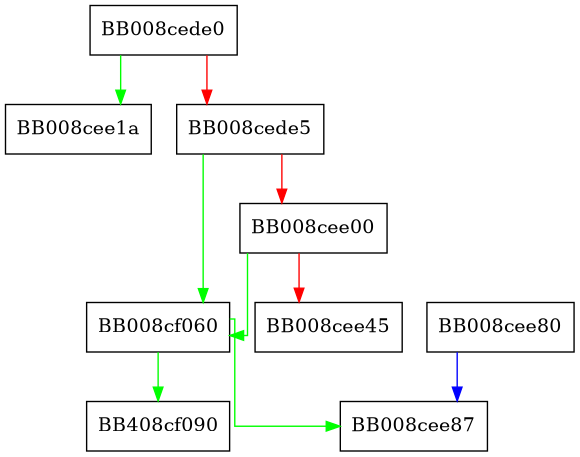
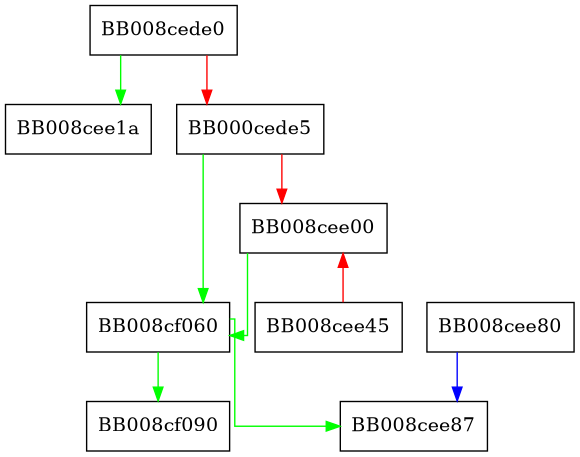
  digraph {
    splines=ortho
    node [shape=box]
    edge [color=green]
    BB008cede0
    BB008cee1a
-   BB008cede5
+   BB008cede5 [label=BB000cede5]
    BB008cf060
    BB008cee00
    BB008cee87
-   BB008cf090 [label=BB408cf090]
+   BB008cf090
    n8 [label=BB008cee45]
    BB008cee80
    BB008cede0 -> BB008cee1a
    BB008cede0 -> BB008cede5 [color=red]
    BB008cede5 -> BB008cf060
    BB008cede5 -> BB008cee00 [color=red]
    BB008cf060 -> BB008cee87
    BB008cf060 -> BB008cf090
    BB008cee00 -> BB008cf060
-   BB008cee00 -> n8 [color=red]
+   n8 -> BB008cee00 [color=red]
    BB008cee80 -> BB008cee87 [color=blue]
  }
